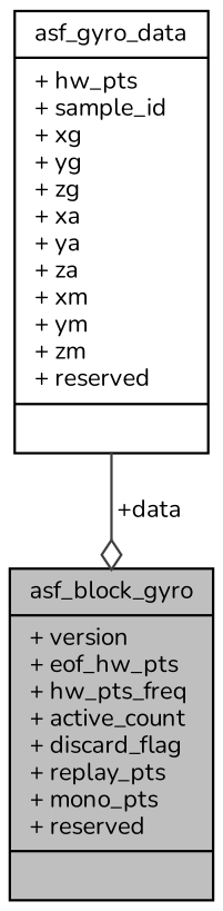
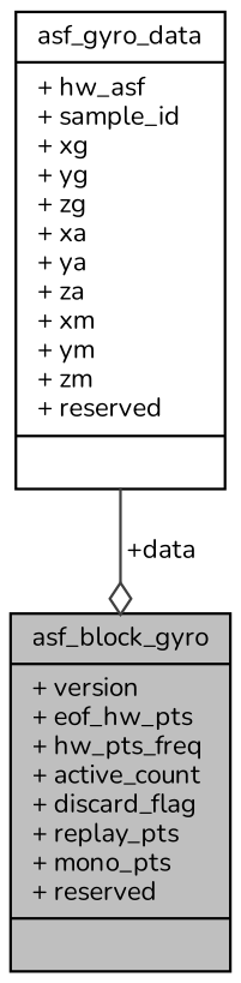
  digraph {
    fontname=Nunito
    node [color=black fontname=Nunito fontsize=10 shape=record]
    n1 [fillcolor=grey75 fontcolor=black height=0.2 label="{asf_block_gyro\n|+ version\l+ eof_hw_pts\l+ hw_pts_freq\l+ active_count\l+ discard_flag\l+ replay_pts\l+ mono_pts\l+ reserved\l|}" style=filled width=0.4]
-   n2 [height=0.2 label="{asf_gyro_data\n|+ hw_pts\l+ sample_id\l+ xg\l+ yg\l+ zg\l+ xa\l+ ya\l+ za\l+ xm\l+ ym\l+ zm\l+ reserved\l|}" width=0.4]
+   n2 [height=0.2 label="{asf_gyro_data\n|+ hw_asf\l+ sample_id\l+ xg\l+ yg\l+ zg\l+ xa\l+ ya\l+ za\l+ xm\l+ ym\l+ zm\l+ reserved\l|}" width=0.4]
    n2 -> n1 [arrowhead=odiamond color=grey25 fontname=Nunito fontsize=10 label=" +data" labelfontname=Helvetica labelfontsize=10 style=solid]
  }
